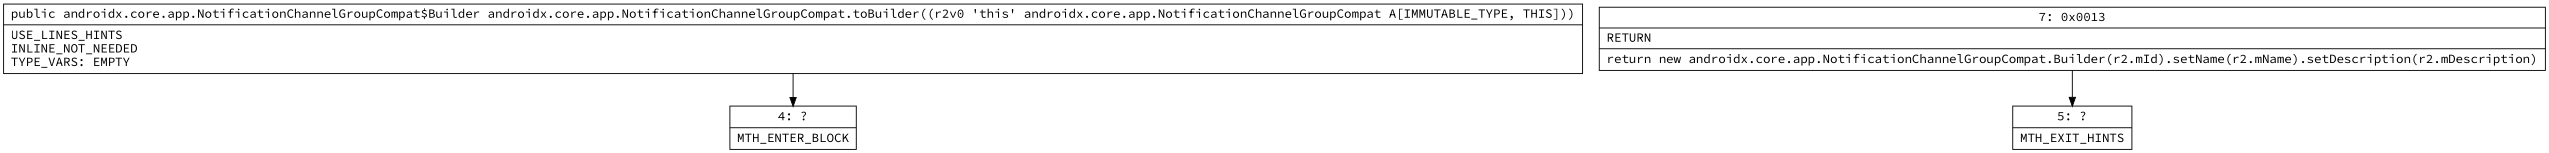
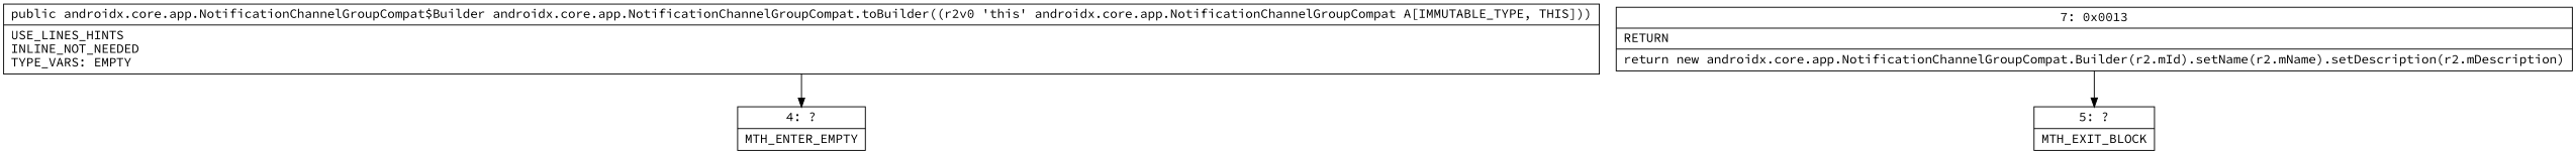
  digraph {
    fontname="Source Code Pro"
    node [fontname="Source Code Pro" shape=record]
    edge [fontname="Source Code Pro"]
-   n1 [label="{4\:\ ?|MTH_ENTER_BLOCK\l}"]
+   n1 [label="{4\:\ ?|MTH_ENTER_EMPTY\l}"]
    n2 [label="{7\:\ 0x0013|RETURN\l|return new androidx.core.app.NotificationChannelGroupCompat.Builder(r2.mId).setName(r2.mName).setDescription(r2.mDescription)\l}"]
-   n3 [label="{5\:\ ?|MTH_EXIT_HINTS\l}"]
+   n3 [label="{5\:\ ?|MTH_EXIT_BLOCK\l}"]
    n4 [label="{public androidx.core.app.NotificationChannelGroupCompat$Builder androidx.core.app.NotificationChannelGroupCompat.toBuilder((r2v0 'this' androidx.core.app.NotificationChannelGroupCompat A[IMMUTABLE_TYPE, THIS]))  | USE_LINES_HINTS\lINLINE_NOT_NEEDED\lTYPE_VARS: EMPTY\l}"]
    n2 -> n3
    n4 -> n1
  }
